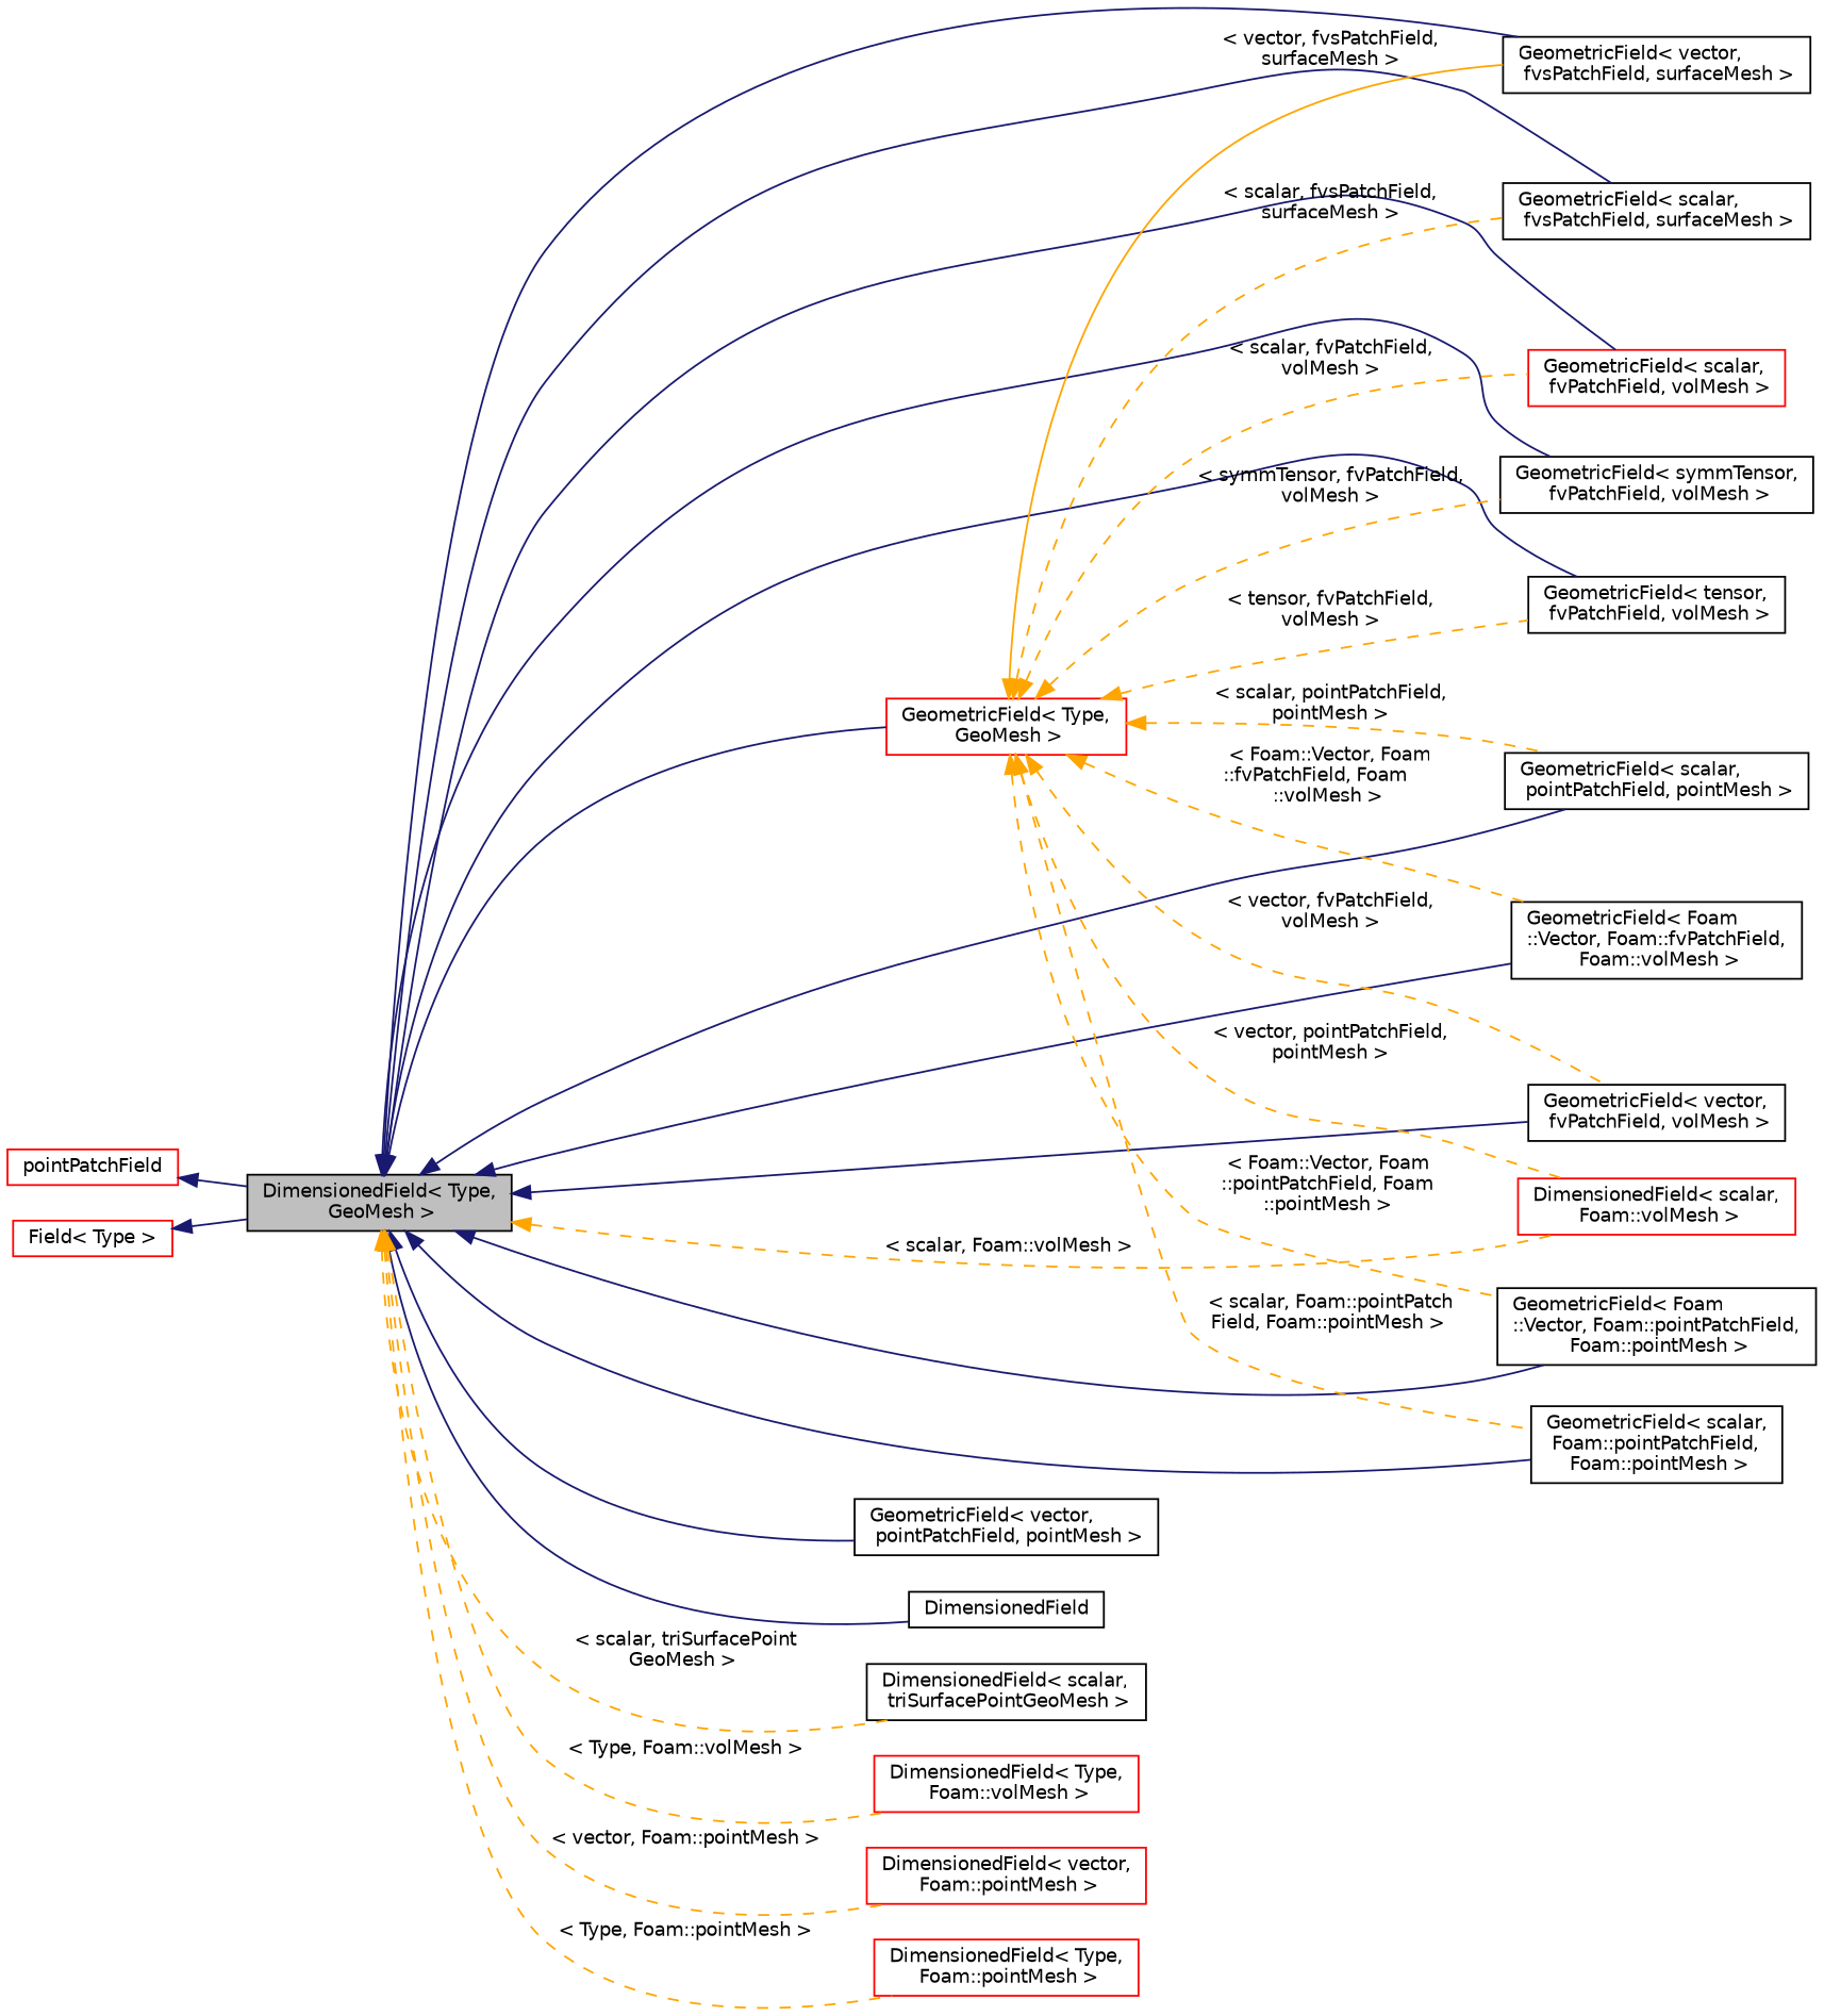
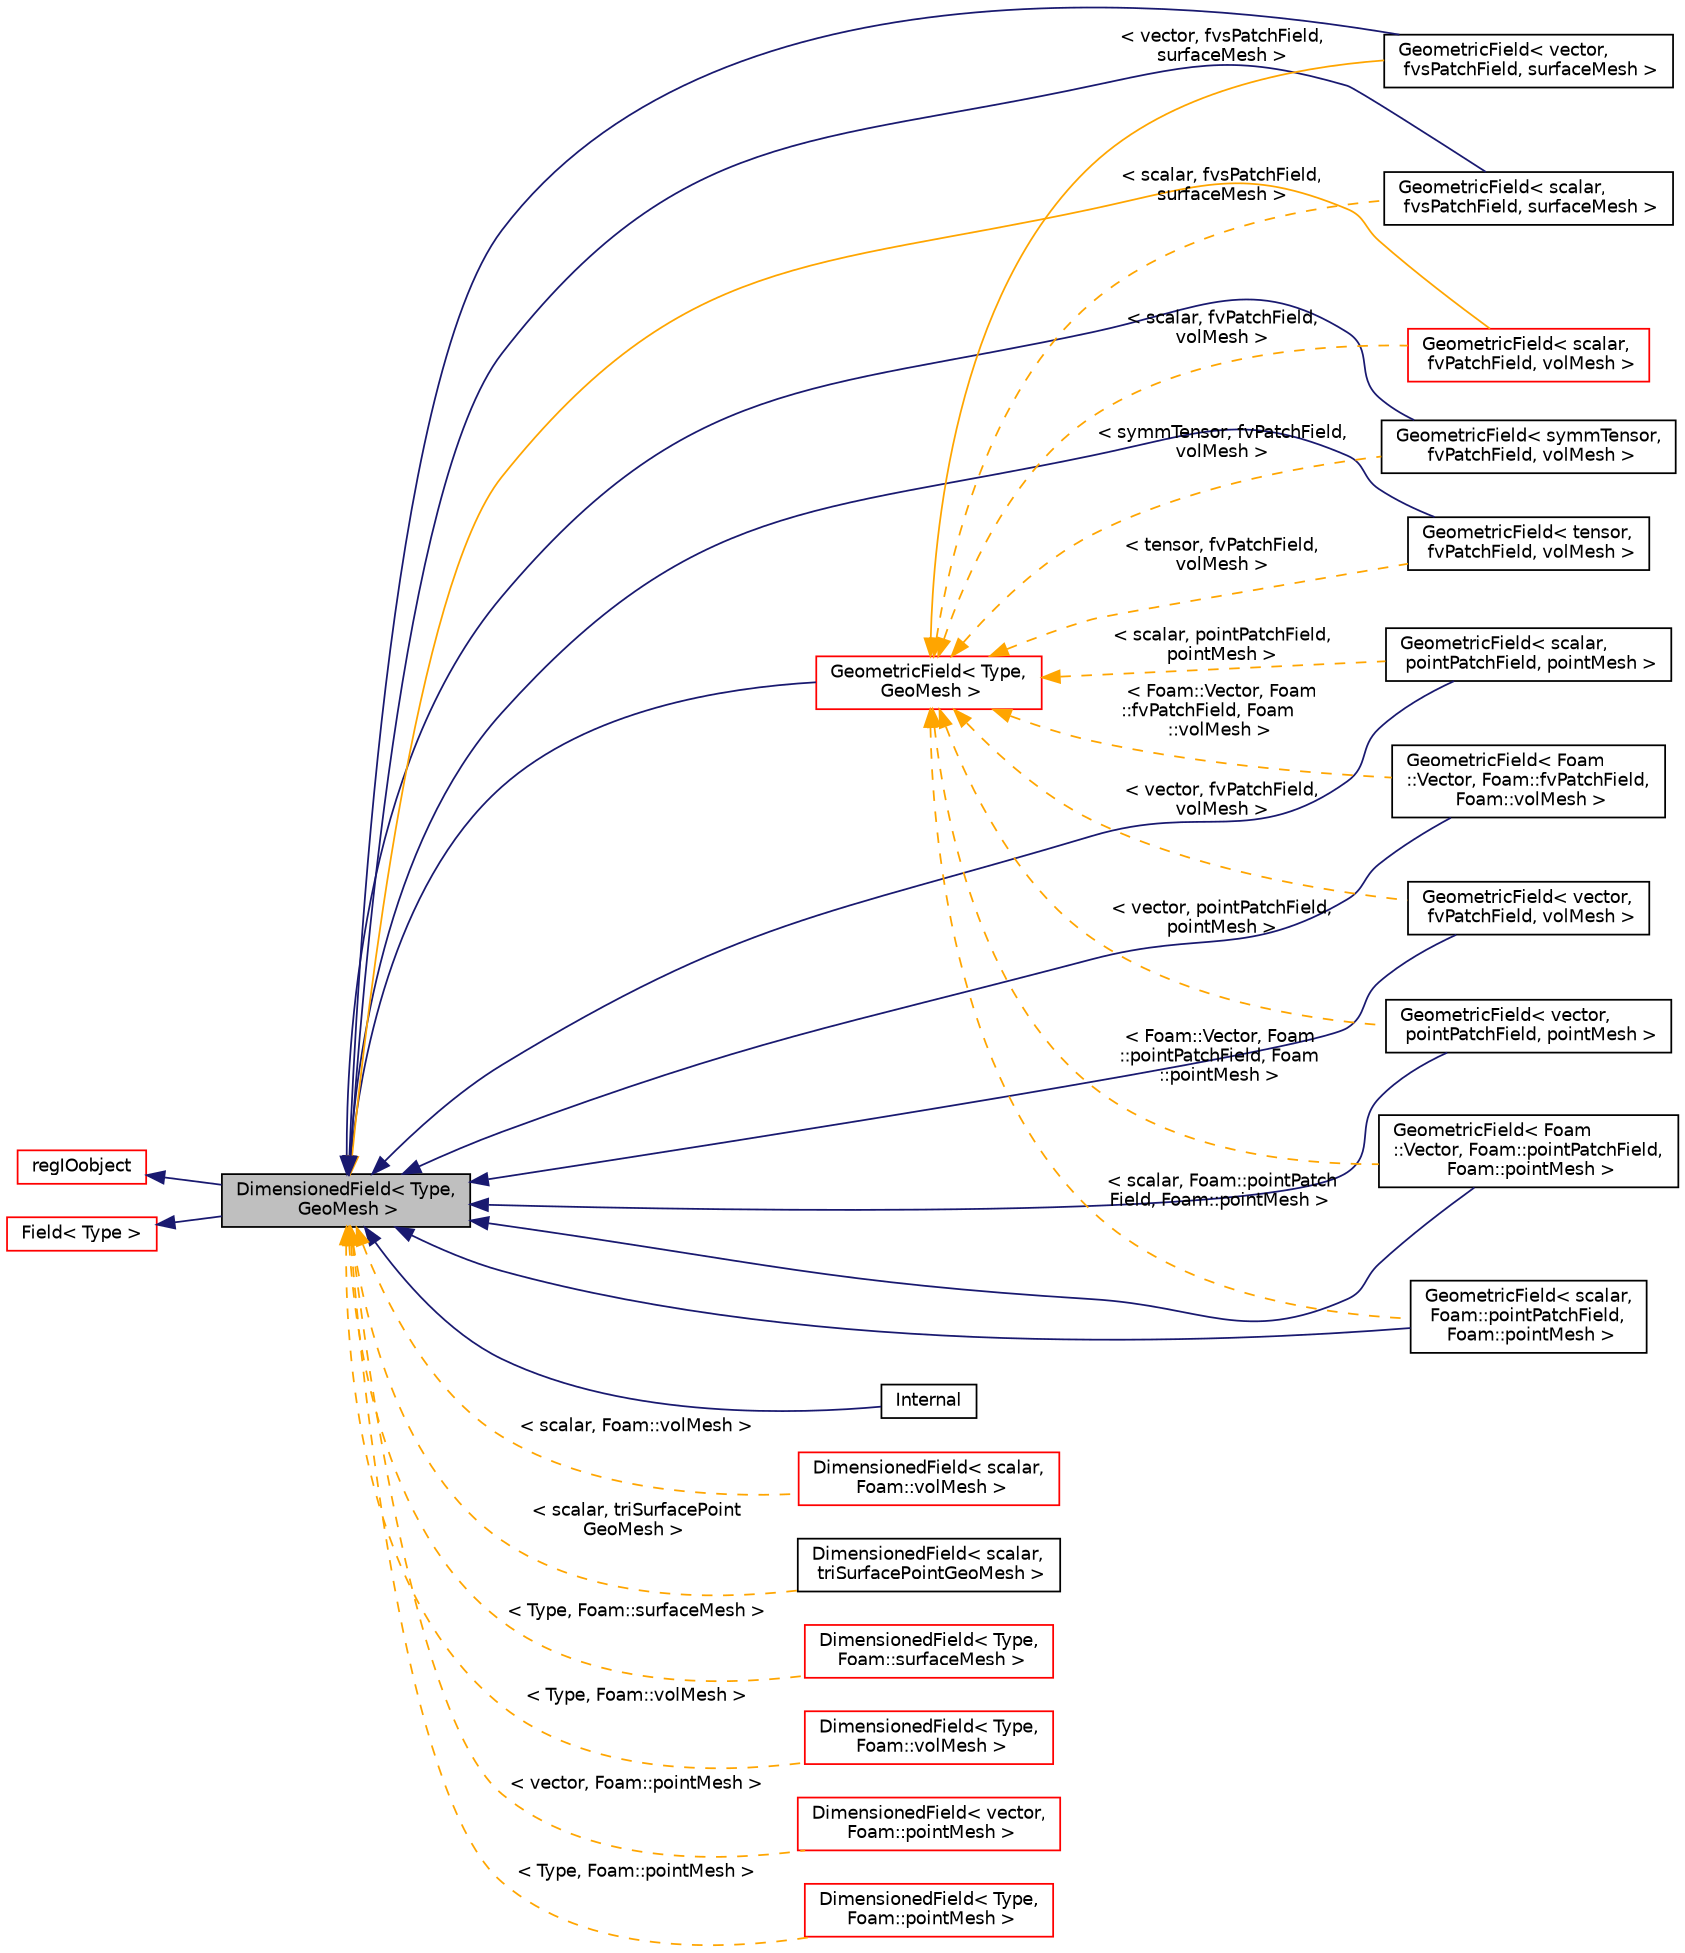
  digraph {
    rankdir=LR
    node [color=black fontname=Helvetica fontsize=10 shape=record]
    edge [color=orange dir=back fontname=Helvetica fontsize=10 labelfontname=Helvetica labelfontsize=10 style=solid]
    n1 [fillcolor=grey75 fontcolor=black height=0.2 label="DimensionedField\< Type,\l GeoMesh \>" style=filled width=0.4]
    n2 [color=red height=0.2 label="GeometricField\< Type,\l GeoMesh \>" width=0.4]
    n3 [height=0.2 label="GeometricField\< symmTensor,\l fvPatchField, volMesh \>" width=0.4]
    n4 [height=0.2 label="GeometricField\< tensor,\l fvPatchField, volMesh \>" width=0.4]
    n5 [height=0.2 label="GeometricField\< vector,\l fvsPatchField, surfaceMesh \>" width=0.4]
    n6 [color=red height=0.2 label="GeometricField\< scalar,\l fvPatchField, volMesh \>" width=0.4]
    n7 [height=0.2 label="GeometricField\< scalar,\l fvsPatchField, surfaceMesh \>" width=0.4]
    n8 [height=0.2 label="GeometricField\< Foam\l::Vector, Foam::pointPatchField,\l Foam::pointMesh \>" width=0.4]
    n9 [height=0.2 label="GeometricField\< scalar,\l pointPatchField, pointMesh \>" width=0.4]
    n10 [height=0.2 label="GeometricField\< vector,\l fvPatchField, volMesh \>" width=0.4]
    n11 [height=0.2 label="GeometricField\< scalar,\l Foam::pointPatchField,\l Foam::pointMesh \>" width=0.4]
    n12 [height=0.2 label="GeometricField\< Foam\l::Vector, Foam::fvPatchField,\l Foam::volMesh \>" width=0.4]
    n13 [height=0.2 label="GeometricField\< vector,\l pointPatchField, pointMesh \>" width=0.4]
-   n14 [height=0.2 label=DimensionedField width=0.4]
+   n14 [height=0.2 label=Internal width=0.4]
    n15 [color=red height=0.2 label="DimensionedField\< scalar,\l Foam::volMesh \>" width=0.4]
    n16 [height=0.2 label="DimensionedField\< scalar,\l triSurfacePointGeoMesh \>" width=0.4]
+   n17 [color=red height=0.2 label="DimensionedField\< Type,\l Foam::surfaceMesh \>" width=0.4]
    n18 [color=red height=0.2 label="DimensionedField\< Type,\l Foam::volMesh \>" width=0.4]
    n19 [color=red height=0.2 label="DimensionedField\< vector,\l Foam::pointMesh \>" width=0.4]
    n20 [color=red height=0.2 label="DimensionedField\< Type,\l Foam::pointMesh \>" width=0.4]
-   n21 [color=red height=0.2 label=pointPatchField width=0.4]
+   n21 [color=red height=0.2 label=regIOobject width=0.4]
    n22 [color=red height=0.2 label="Field\< Type \>" width=0.4]
    n1 -> n2 [color=midnightblue]
    n1 -> n3 [color=midnightblue]
    n1 -> n4 [color=midnightblue]
    n1 -> n5 [color=midnightblue]
-   n1 -> n6 [color=midnightblue]
+   n1 -> n6
    n1 -> n7 [color=midnightblue]
    n1 -> n8 [color=midnightblue]
    n1 -> n9 [color=midnightblue]
    n1 -> n10 [color=midnightblue]
    n1 -> n11 [color=midnightblue]
    n1 -> n12 [color=midnightblue]
    n1 -> n13 [color=midnightblue]
    n1 -> n14 [color=midnightblue]
    n1 -> n15 [label=" \< scalar, Foam::volMesh \>" style=dashed]
    n1 -> n16 [label=" \< scalar, triSurfacePoint\lGeoMesh \>" style=dashed]
+   n1 -> n17 [label=" \< Type, Foam::surfaceMesh \>" style=dashed]
    n1 -> n18 [label=" \< Type, Foam::volMesh \>" style=dashed]
    n1 -> n19 [label=" \< vector, Foam::pointMesh \>" style=dashed]
    n1 -> n20 [label=" \< Type, Foam::pointMesh \>" style=dashed]
    n2 -> n3 [label=" \< symmTensor, fvPatchField,\l volMesh \>" style=dashed]
    n2 -> n4 [label=" \< tensor, fvPatchField,\l volMesh \>" style=dashed]
    n2 -> n5 [label=" \< vector, fvsPatchField,\l surfaceMesh \>"]
    n2 -> n6 [label=" \< scalar, fvPatchField,\l volMesh \>" style=dashed]
    n2 -> n7 [label=" \< scalar, fvsPatchField,\l surfaceMesh \>" style=dashed]
    n2 -> n8 [label=" \< Foam::Vector, Foam\l::pointPatchField, Foam\l::pointMesh \>" style=dashed]
    n2 -> n9 [label=" \< scalar, pointPatchField,\l pointMesh \>" style=dashed]
    n2 -> n10 [label=" \< vector, fvPatchField,\l volMesh \>" style=dashed]
    n2 -> n11 [label=" \< scalar, Foam::pointPatch\lField, Foam::pointMesh \>" style=dashed]
    n2 -> n12 [label=" \< Foam::Vector, Foam\l::fvPatchField, Foam\l::volMesh \>" style=dashed]
-   n2 -> n15 [label=" \< vector, pointPatchField,\l pointMesh \>" style=dashed]
+   n2 -> n13 [label=" \< vector, pointPatchField,\l pointMesh \>" style=dashed]
    n21 -> n1 [color=midnightblue]
    n22 -> n1 [color=midnightblue]
  }
